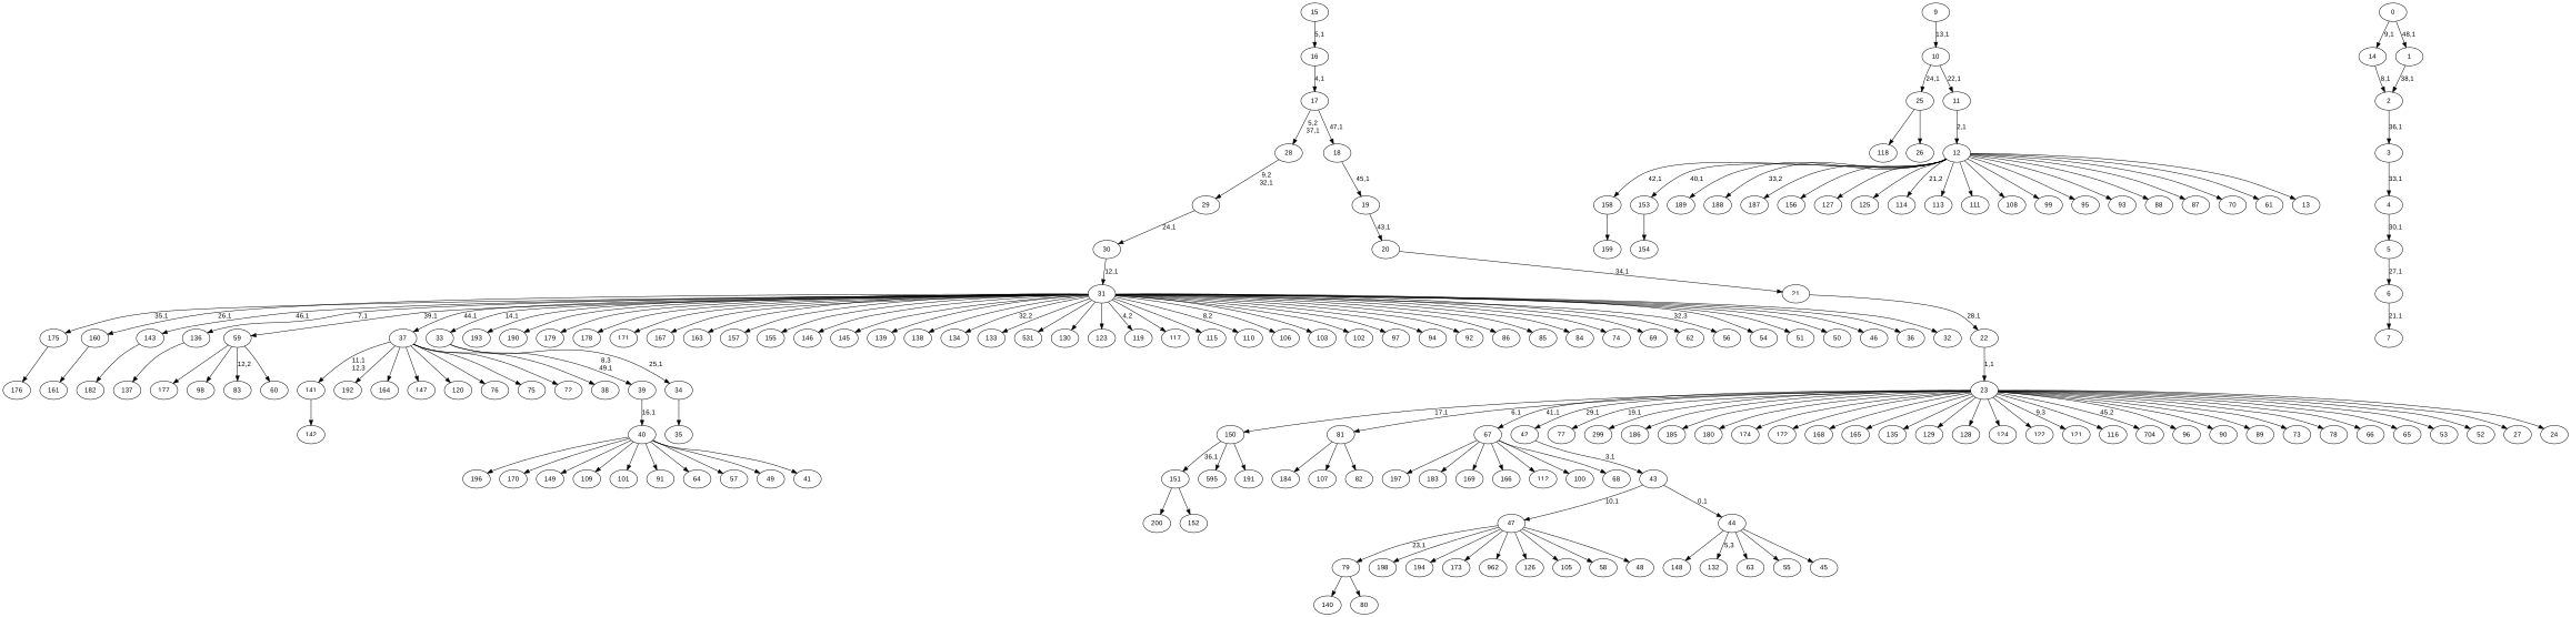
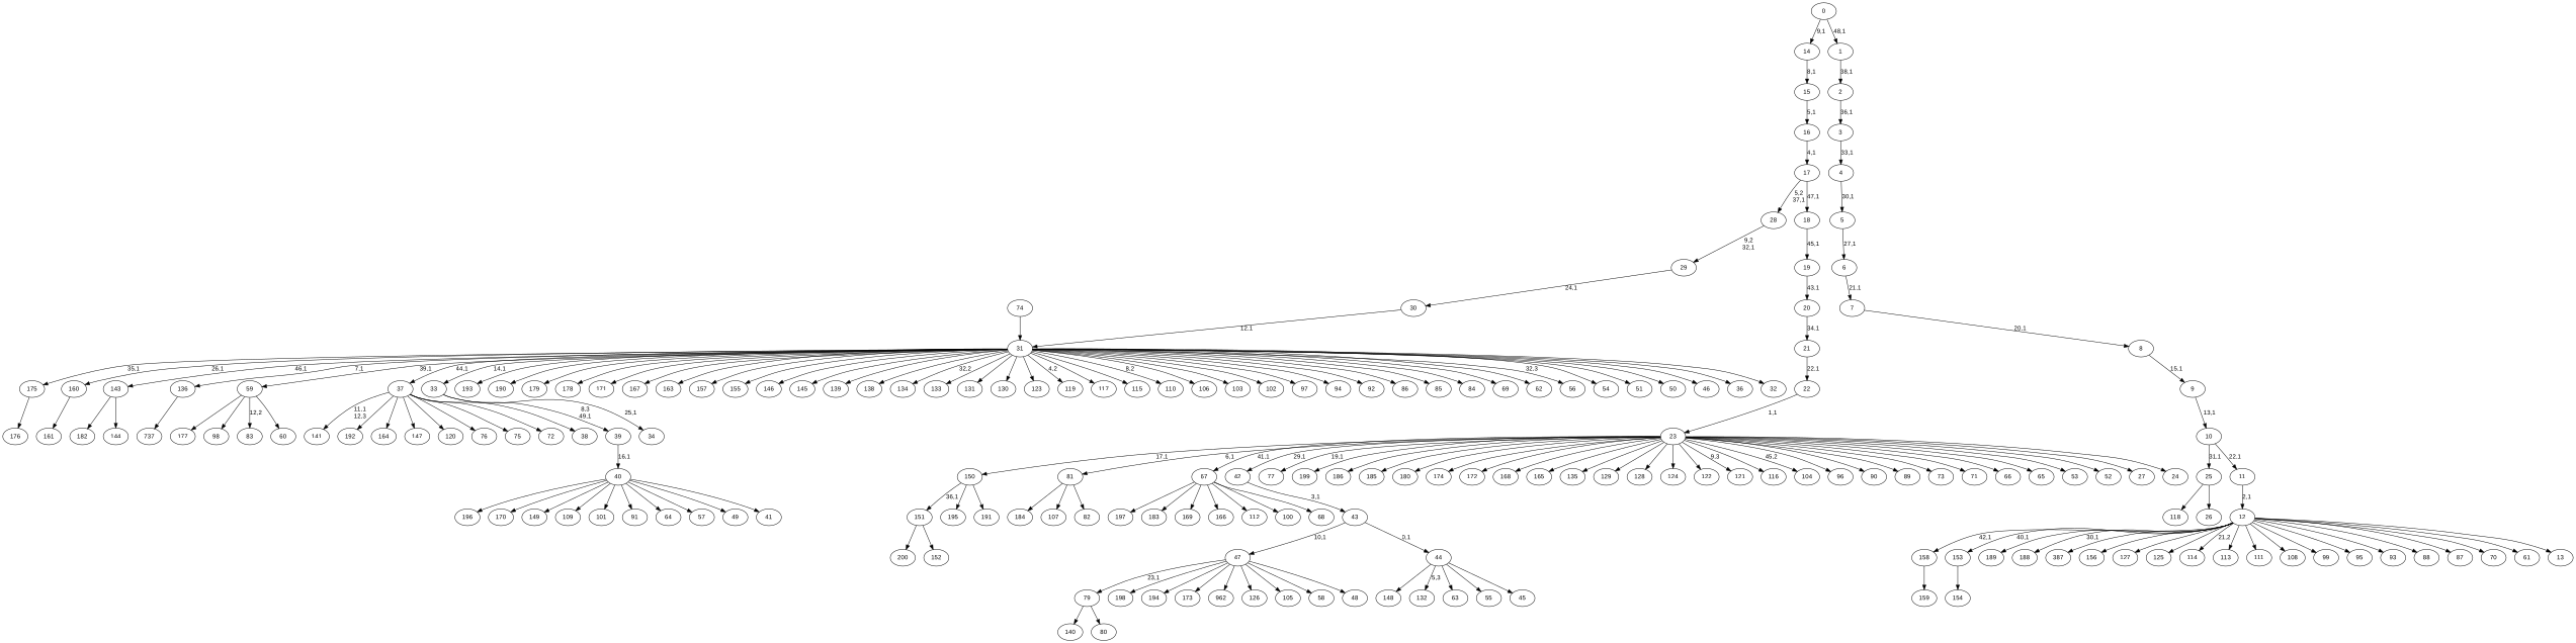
  digraph {
    fontname="Liberation Sans"
    node [fontname="Liberation Sans"]
    edge [fontname="Liberation Sans"]
    175
    176
    160
    161
    158
    159
    153
    154
    151
    200
    152
    150
-   195 [label=595]
+   195
    191
    143
    182
+   144
    141
-   142
    136
-   137
+   137 [label=737]
    81
    184
    107
    82
    79
    140
    80
    67
    197
    183
    169
    166
    112
    100
    68
    59
    177
    98
    83
    60
    47
    198
    194
    173
    n46 [label=962]
    126
    105
    58
    48
    44
    148
    132
    63
    55
    45
    43
    42
    40
    196
    170
    149
    109
    101
    91
    64
    57
    49
    41
    39
    37
    192
    164
    147
    120
    76
    75
    72
    38
    34
-   35
    33
    31
    193
    190
    179
    178
    171
    167
    163
    157
    155
    146
    145
    139
    138
    134
    133
-   131 [label=531]
+   131
    130
    123
    119
    117
    115
    110
    106
    103
    102
    97
    94
    92
    86
    85
    84
    74
    69
    62
    56
    54
    51
    50
    46
    36
    32
    30
    29
    28
    25
    118
    26
    23
    77
-   199 [label=299]
+   199
    186
    185
    180
    174
    172
    168
    165
    135
    129
    128
    124
    122
    121
    116
-   104 [label=704]
+   104
    96
    90
    89
    73
-   71 [label=78]
+   71
    66
    65
    53
    52
    27
    24
    22
    21
    20
    19
    18
    17
    16
    15
    14
    12
    189
    188
-   187
+   187 [label=387]
    156
    127
    125
    114
    113
    111
    108
    99
    95
    93
    88
    87
    70
    61
    13
    11
    10
    9
+   8
    7
    6
    5
    4
    3
    2
    1
    0
    175 -> 176
    160 -> 161
    158 -> 159
    153 -> 154
    151 -> 200
    151 -> 152
    150 -> 151 [label="36,1"]
    150 -> 195
    150 -> 191
    143 -> 182
-   141 -> 142
+   143 -> 144
    136 -> 137
    81 -> 184
    81 -> 107
    81 -> 82
    79 -> 140
    79 -> 80
    67 -> 197
    67 -> 183
    67 -> 169
    67 -> 166
    67 -> 112
    67 -> 100
    67 -> 68
    59 -> 177
    59 -> 98
    59 -> 83 [label="12,2"]
    59 -> 60
    47 -> 79 [label="23,1"]
    47 -> 198
    47 -> 194
    47 -> 173
    47 -> n46
    47 -> 126
    47 -> 105
    47 -> 58
    47 -> 48
    44 -> 148
    44 -> 132 [label="5,3"]
    44 -> 63
    44 -> 55
    44 -> 45
    43 -> 47 [label="10,1"]
    43 -> 44 [label="0,1"]
    42 -> 43 [label="3,1"]
    40 -> 196
    40 -> 170
    40 -> 149
    40 -> 109
    40 -> 101
    40 -> 91
    40 -> 64
    40 -> 57
    40 -> 49
    40 -> 41
    39 -> 40 [label="16,1"]
    37 -> 141 [label="11,1\n12,3"]
    37 -> 192
    37 -> 164
    37 -> 147
    37 -> 120
    37 -> 76
    37 -> 75
    37 -> 72
    37 -> 38
-   34 -> 35
    33 -> 39 [label="8,3\n49,1"]
    33 -> 34 [label="25,1"]
    31 -> 175 [label="35,1"]
    31 -> 160 [label="26,1"]
    31 -> 143 [label="46,1"]
    31 -> 136 [label="7,1"]
    31 -> 59 [label="39,1"]
    31 -> 37 [label="44,1"]
    31 -> 33 [label="14,1"]
    31 -> 193
    31 -> 190
    31 -> 179
    31 -> 178
    31 -> 171
    31 -> 167
    31 -> 163
    31 -> 157
    31 -> 155
    31 -> 146
    31 -> 145
    31 -> 139
    31 -> 138
    31 -> 134 [label="32,2"]
    31 -> 133
    31 -> 131
    31 -> 130
    31 -> 123
    31 -> 119 [label="4,2"]
    31 -> 117
    31 -> 115
    31 -> 110 [label="8,2"]
    31 -> 106
    31 -> 103
    31 -> 102
    31 -> 97
    31 -> 94
    31 -> 92
    31 -> 86
    31 -> 85
    31 -> 84
-   31 -> 74
+   74 -> 31
    31 -> 69
    31 -> 62
    31 -> 56 [label="32,3"]
    31 -> 54
    31 -> 51
    31 -> 50
    31 -> 46
    31 -> 36
    31 -> 32
    30 -> 31 [label="12,1"]
    29 -> 30 [label="24,1"]
    28 -> 29 [label="9,2\n32,1"]
    25 -> 118
    25 -> 26
    23 -> 150 [label="17,1"]
    23 -> 81 [label="6,1"]
    23 -> 67 [label="41,1"]
    23 -> 42 [label="29,1"]
    23 -> 77 [label="19,1"]
    23 -> 199
    23 -> 186
    23 -> 185
    23 -> 180
    23 -> 174
    23 -> 172
    23 -> 168
    23 -> 165
    23 -> 135
    23 -> 129
    23 -> 128
    23 -> 124
    23 -> 122
    23 -> 121 [label="9,3"]
    23 -> 116
    23 -> 104 [label="45,2"]
    23 -> 96
    23 -> 90
    23 -> 89
    23 -> 73
    23 -> 71
    23 -> 66
    23 -> 65
    23 -> 53
    23 -> 52
    23 -> 27
    23 -> 24
    22 -> 23 [label="1,1"]
-   21 -> 22 [label="28,1"]
+   21 -> 22 [label="22,1"]
    20 -> 21 [label="34,1"]
    19 -> 20 [label="43,1"]
    18 -> 19 [label="45,1"]
    17 -> 28 [label="5,2\n37,1"]
    17 -> 18 [label="47,1"]
    16 -> 17 [label="4,1"]
    15 -> 16 [label="5,1"]
-   14 -> 2 [label="8,1"]
+   14 -> 15 [label="8,1"]
    12 -> 158 [label="42,1"]
    12 -> 153 [label="40,1"]
    12 -> 189
-   12 -> 188 [label="33,2"]
+   12 -> 188 [label="30,1"]
    12 -> 187
    12 -> 156
    12 -> 127
    12 -> 125
    12 -> 114 [label="21,2"]
    12 -> 113
    12 -> 111
    12 -> 108
    12 -> 99
    12 -> 95
    12 -> 93
    12 -> 88
    12 -> 87
    12 -> 70
    12 -> 61
    12 -> 13
    11 -> 12 [label="2,1"]
-   10 -> 25 [label="24,1"]
+   10 -> 25 [label="31,1"]
    10 -> 11 [label="22,1"]
    9 -> 10 [label="13,1"]
+   8 -> 9 [label="15,1"]
+   7 -> 8 [label="20,1"]
    6 -> 7 [label="21,1"]
    5 -> 6 [label="27,1"]
    4 -> 5 [label="30,1"]
    3 -> 4 [label="33,1"]
    2 -> 3 [label="36,1"]
    1 -> 2 [label="38,1"]
    0 -> 14 [label="9,1"]
    0 -> 1 [label="48,1"]
  }
